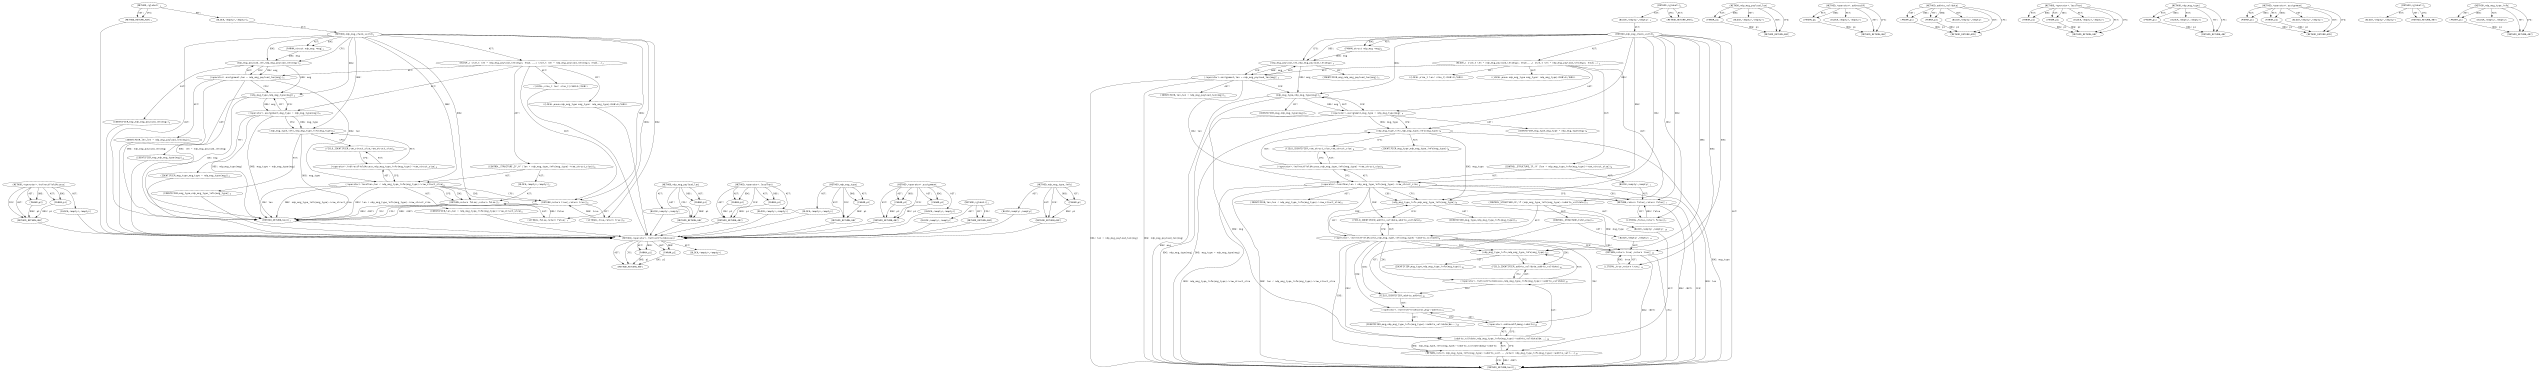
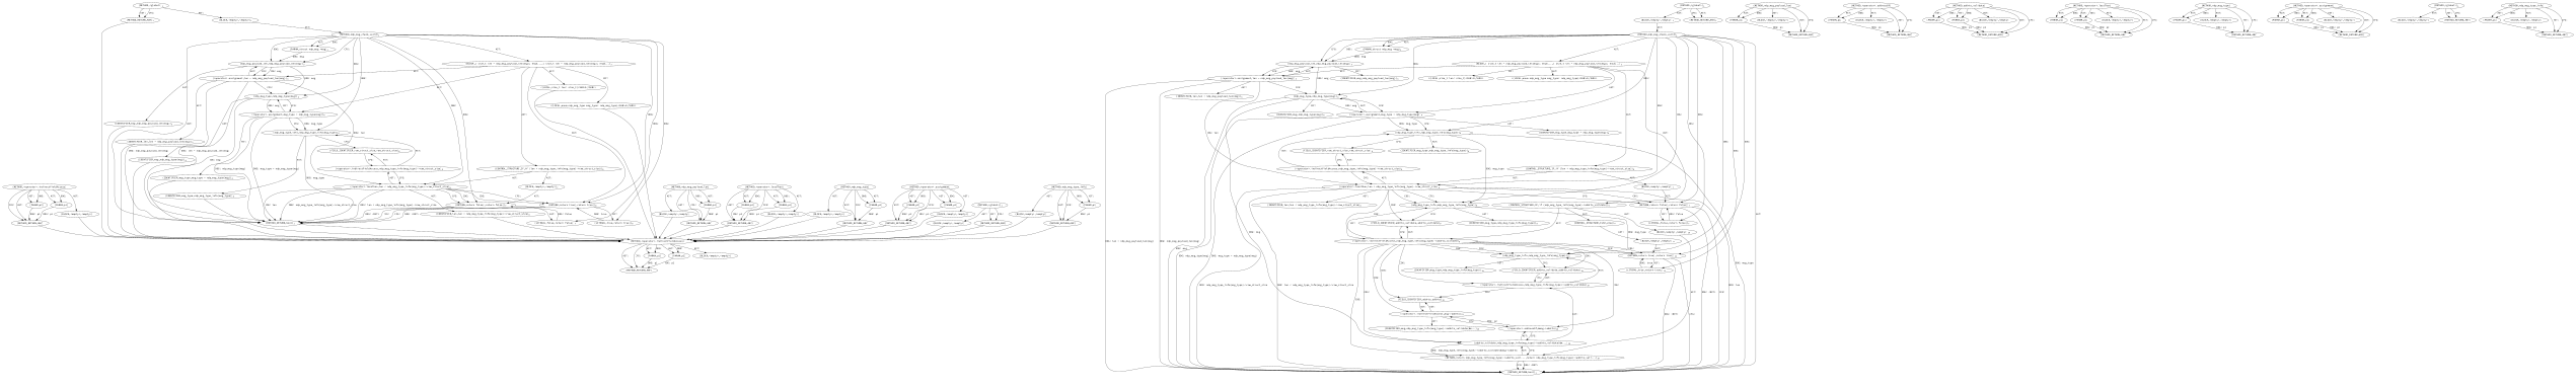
  digraph {
    fontname="Source Code Pro"
    node [fontname="Source Code Pro"]
    edge [fontname="Source Code Pro"]
    n1 [label=<(METHOD,&lt;operator&gt;.indirectFieldAccess)>]
    n2 [label=<(PARAM,p1)>]
    n3 [label=<(PARAM,p2)>]
    n4 [label=<(BLOCK,&lt;empty&gt;,&lt;empty&gt;)>]
    n5 [label=<(METHOD_RETURN,ANY)>]
    n6 [label=<(METHOD,&lt;operator&gt;.indirectFieldAccess)>]
    n7 [label=<(PARAM,p1)>]
    n8 [label=<(PARAM,p2)>]
    n9 [label=<(BLOCK,&lt;empty&gt;,&lt;empty&gt;)>]
    n10 [label=<(METHOD_RETURN,ANY)>]
    n11 [label=<(METHOD,&lt;global&gt;)<SUB>1</SUB>>]
    n12 [label=<(BLOCK,&lt;empty&gt;,&lt;empty&gt;)<SUB>1</SUB>>]
    n13 [label=<(METHOD_RETURN,ANY)<SUB>1</SUB>>]
    n14 [label=<(METHOD,ndp_msg_check_valid)<SUB>1</SUB>>]
    n15 [label=<(PARAM,struct ndp_msg *msg)<SUB>1</SUB>>]
    n16 [label=<(BLOCK,{ 	size_t len = ndp_msg_payload_len(msg); 	enum...,{ 	size_t len = ndp_msg_payload_len(msg); 	enum...)<SUB>2</SUB>>]
    n17 [label=<(ndp_msg_payload_len,ndp_msg_payload_len(msg))<SUB>3</SUB>>]
    n18 [label=<(ndp_msg_type,ndp_msg_type(msg))<SUB>4</SUB>>]
    n19 [label=<(&lt;operator&gt;.lessThan,len &lt; ndp_msg_type_info(msg_type)-&gt;raw_struct_size)<SUB>6</SUB>>]
    n20 [label=<(ndp_msg_type_info,ndp_msg_type_info(msg_type))<SUB>6</SUB>>]
    n21 [label=<(RETURN,return false;,return false;)<SUB>7</SUB>>]
    n22 [label=<(LITERAL,false,return false;)<SUB>7</SUB>>]
    n23 [label=<(RETURN,return true;,return true;)<SUB>8</SUB>>]
    n24 [label=<(LITERAL,true,return true;)<SUB>8</SUB>>]
    n25 [label=<(METHOD_RETURN,bool)<SUB>1</SUB>>]
    n26 [label="<(LOCAL,size_t len: size_t)<SUB>3</SUB>>"]
    n27 [label=<(&lt;operator&gt;.assignment,len = ndp_msg_payload_len(msg))<SUB>3</SUB>>]
    n28 [label="<(LOCAL,enum ndp_msg_type msg_type: ndp_msg_type)<SUB>4</SUB>>"]
    n29 [label=<(&lt;operator&gt;.assignment,msg_type = ndp_msg_type(msg))<SUB>4</SUB>>]
    n30 [label=<(CONTROL_STRUCTURE,IF,if (len &lt; ndp_msg_type_info(msg_type)-&gt;raw_struct_size))<SUB>6</SUB>>]
    n31 [label=<(IDENTIFIER,msg,ndp_msg_payload_len(msg))<SUB>3</SUB>>]
    n32 [label=<(IDENTIFIER,msg,ndp_msg_type(msg))<SUB>4</SUB>>]
    n33 [label=<(IDENTIFIER,len,len &lt; ndp_msg_type_info(msg_type)-&gt;raw_struct_size)<SUB>6</SUB>>]
    n34 [label=<(&lt;operator&gt;.indirectFieldAccess,ndp_msg_type_info(msg_type)-&gt;raw_struct_size)<SUB>6</SUB>>]
    n35 [label=<(FIELD_IDENTIFIER,raw_struct_size,raw_struct_size)<SUB>6</SUB>>]
    n36 [label=<(IDENTIFIER,msg_type,ndp_msg_type_info(msg_type))<SUB>6</SUB>>]
    n37 [label=<(IDENTIFIER,len,len = ndp_msg_payload_len(msg))<SUB>3</SUB>>]
    n38 [label=<(IDENTIFIER,msg_type,msg_type = ndp_msg_type(msg))<SUB>4</SUB>>]
    n39 [label=<(BLOCK,&lt;empty&gt;,&lt;empty&gt;)<SUB>7</SUB>>]
    n40 [label=<(METHOD,ndp_msg_payload_len)>]
    n41 [label=<(PARAM,p1)>]
    n42 [label=<(BLOCK,&lt;empty&gt;,&lt;empty&gt;)>]
    n43 [label=<(METHOD_RETURN,ANY)>]
    n44 [label=<(METHOD,&lt;operator&gt;.lessThan)>]
    n45 [label=<(PARAM,p1)>]
    n46 [label=<(PARAM,p2)>]
    n47 [label=<(BLOCK,&lt;empty&gt;,&lt;empty&gt;)>]
    n48 [label=<(METHOD_RETURN,ANY)>]
    n49 [label=<(METHOD,ndp_msg_type)>]
    n50 [label=<(PARAM,p1)>]
    n51 [label=<(BLOCK,&lt;empty&gt;,&lt;empty&gt;)>]
    n52 [label=<(METHOD_RETURN,ANY)>]
    n53 [label=<(METHOD,&lt;operator&gt;.assignment)>]
    n54 [label=<(PARAM,p1)>]
    n55 [label=<(PARAM,p2)>]
    n56 [label=<(BLOCK,&lt;empty&gt;,&lt;empty&gt;)>]
    n57 [label=<(METHOD_RETURN,ANY)>]
    n58 [label=<(METHOD,&lt;global&gt;)<SUB>1</SUB>>]
    n59 [label=<(BLOCK,&lt;empty&gt;,&lt;empty&gt;)>]
    n60 [label=<(METHOD_RETURN,ANY)>]
    n61 [label=<(METHOD,ndp_msg_type_info)>]
    n62 [label=<(PARAM,p1)>]
    n63 [label=<(BLOCK,&lt;empty&gt;,&lt;empty&gt;)>]
    n64 [label=<(METHOD_RETURN,ANY)>]
    n65 [label=<(METHOD,&lt;global&gt;)<SUB>1</SUB>>]
    n66 [label=<(BLOCK,&lt;empty&gt;,&lt;empty&gt;)<SUB>1</SUB>>]
    n67 [label=<(METHOD_RETURN,ANY)<SUB>1</SUB>>]
    n68 [label=<(METHOD,ndp_msg_check_valid)<SUB>1</SUB>>]
    n69 [label=<(PARAM,struct ndp_msg *msg)<SUB>1</SUB>>]
    n70 [label=<(BLOCK,{ 	size_t len = ndp_msg_payload_len(msg); 	enum...,{ 	size_t len = ndp_msg_payload_len(msg); 	enum...)<SUB>2</SUB>>]
    n71 [label=<(ndp_msg_payload_len,ndp_msg_payload_len(msg))<SUB>3</SUB>>]
    n72 [label=<(ndp_msg_type,ndp_msg_type(msg))<SUB>4</SUB>>]
    n73 [label=<(&lt;operator&gt;.lessThan,len &lt; ndp_msg_type_info(msg_type)-&gt;raw_struct_size)<SUB>6</SUB>>]
    n74 [label=<(ndp_msg_type_info,ndp_msg_type_info(msg_type))<SUB>6</SUB>>]
    n75 [label=<(RETURN,return false;,return false;)<SUB>7</SUB>>]
    n76 [label=<(LITERAL,false,return false;)<SUB>7</SUB>>]
    n77 [label=<(ndp_msg_type_info,ndp_msg_type_info(msg_type))<SUB>9</SUB>>]
    n78 [label=<(ndp_msg_type_info,ndp_msg_type_info(msg_type))<SUB>10</SUB>>]
    n79 [label=<(RETURN,return true;,return true;)<SUB>12</SUB>>]
    n80 [label=<(LITERAL,true,return true;)<SUB>12</SUB>>]
    n81 [label=<(METHOD_RETURN,bool)<SUB>1</SUB>>]
    n82 [label="<(LOCAL,size_t len: size_t)<SUB>3</SUB>>"]
    n83 [label=<(&lt;operator&gt;.assignment,len = ndp_msg_payload_len(msg))<SUB>3</SUB>>]
    n84 [label="<(LOCAL,enum ndp_msg_type msg_type: ndp_msg_type)<SUB>4</SUB>>"]
    n85 [label=<(&lt;operator&gt;.assignment,msg_type = ndp_msg_type(msg))<SUB>4</SUB>>]
    n86 [label=<(CONTROL_STRUCTURE,IF,if (len &lt; ndp_msg_type_info(msg_type)-&gt;raw_struct_size))<SUB>6</SUB>>]
    n87 [label=<(CONTROL_STRUCTURE,IF,if (ndp_msg_type_info(msg_type)-&gt;addrto_validate))<SUB>9</SUB>>]
    n88 [label=<(IDENTIFIER,msg,ndp_msg_payload_len(msg))<SUB>3</SUB>>]
    n89 [label=<(IDENTIFIER,msg,ndp_msg_type(msg))<SUB>4</SUB>>]
    n90 [label=<(addrto_validate,ndp_msg_type_info(msg_type)-&gt;addrto_validate(&amp;m...)<SUB>10</SUB>>]
    n91 [label=<(IDENTIFIER,len,len &lt; ndp_msg_type_info(msg_type)-&gt;raw_struct_size)<SUB>6</SUB>>]
    n92 [label=<(&lt;operator&gt;.indirectFieldAccess,ndp_msg_type_info(msg_type)-&gt;raw_struct_size)<SUB>6</SUB>>]
    n93 [label=<(&lt;operator&gt;.indirectFieldAccess,ndp_msg_type_info(msg_type)-&gt;addrto_validate)<SUB>9</SUB>>]
    n94 [label=<(FIELD_IDENTIFIER,addrto_validate,addrto_validate)<SUB>9</SUB>>]
    n95 [label=<(FIELD_IDENTIFIER,raw_struct_size,raw_struct_size)<SUB>6</SUB>>]
    n96 [label=<(IDENTIFIER,msg_type,ndp_msg_type_info(msg_type))<SUB>6</SUB>>]
    n97 [label=<(IDENTIFIER,msg_type,ndp_msg_type_info(msg_type))<SUB>9</SUB>>]
    n98 [label=<(FIELD_IDENTIFIER,addrto_validate,addrto_validate)<SUB>10</SUB>>]
    n99 [label=<(IDENTIFIER,msg_type,ndp_msg_type_info(msg_type))<SUB>10</SUB>>]
    n100 [label=<(IDENTIFIER,len,len = ndp_msg_payload_len(msg))<SUB>3</SUB>>]
    n101 [label=<(IDENTIFIER,msg_type,msg_type = ndp_msg_type(msg))<SUB>4</SUB>>]
    n102 [label=<(BLOCK,&lt;empty&gt;,&lt;empty&gt;)<SUB>7</SUB>>]
    n103 [label=<(BLOCK,&lt;empty&gt;,&lt;empty&gt;)<SUB>10</SUB>>]
    n104 [label=<(CONTROL_STRUCTURE,ELSE,else)<SUB>12</SUB>>]
    n105 [label=<(RETURN,return ndp_msg_type_info(msg_type)-&gt;addrto_vali...,return ndp_msg_type_info(msg_type)-&gt;addrto_vali...)<SUB>10</SUB>>]
    n106 [label=<(&lt;operator&gt;.indirectFieldAccess,ndp_msg_type_info(msg_type)-&gt;addrto_validate)<SUB>10</SUB>>]
    n107 [label=<(&lt;operator&gt;.addressOf,&amp;msg-&gt;addrto)<SUB>10</SUB>>]
    n108 [label=<(&lt;operator&gt;.indirectFieldAccess,msg-&gt;addrto)<SUB>70</SUB>>]
    n109 [label=<(FIELD_IDENTIFIER,addrto,addrto)<SUB>10</SUB>>]
    n110 [label=<(BLOCK,&lt;empty&gt;,&lt;empty&gt;)<SUB>12</SUB>>]
    n111 [label=<(IDENTIFIER,msg,ndp_msg_type_info(msg_type)-&gt;addrto_validate(&amp;m...)<SUB>10</SUB>>]
    n112 [label=<(METHOD,ndp_msg_payload_len)>]
    n113 [label=<(PARAM,p1)>]
    n114 [label=<(BLOCK,&lt;empty&gt;,&lt;empty&gt;)>]
    n115 [label=<(METHOD_RETURN,ANY)>]
    n116 [label=<(METHOD,&lt;operator&gt;.addressOf)>]
    n117 [label=<(PARAM,p1)>]
    n118 [label=<(BLOCK,&lt;empty&gt;,&lt;empty&gt;)>]
    n119 [label=<(METHOD_RETURN,ANY)>]
    n120 [label=<(METHOD,addrto_validate)>]
    n121 [label=<(PARAM,p1)>]
    n122 [label=<(PARAM,p2)>]
    n123 [label=<(BLOCK,&lt;empty&gt;,&lt;empty&gt;)>]
    n124 [label=<(METHOD_RETURN,ANY)>]
    n125 [label=<(METHOD,&lt;operator&gt;.lessThan)>]
    n126 [label=<(PARAM,p1)>]
    n127 [label=<(PARAM,p2)>]
    n128 [label=<(BLOCK,&lt;empty&gt;,&lt;empty&gt;)>]
    n129 [label=<(METHOD_RETURN,ANY)>]
    n130 [label=<(METHOD,ndp_msg_type)>]
    n131 [label=<(PARAM,p1)>]
    n132 [label=<(BLOCK,&lt;empty&gt;,&lt;empty&gt;)>]
    n133 [label=<(METHOD_RETURN,ANY)>]
    n134 [label=<(METHOD,&lt;operator&gt;.assignment)>]
    n135 [label=<(PARAM,p1)>]
    n136 [label=<(PARAM,p2)>]
    n137 [label=<(BLOCK,&lt;empty&gt;,&lt;empty&gt;)>]
    n138 [label=<(METHOD_RETURN,ANY)>]
    n139 [label=<(METHOD,&lt;global&gt;)<SUB>1</SUB>>]
    n140 [label=<(BLOCK,&lt;empty&gt;,&lt;empty&gt;)>]
    n141 [label=<(METHOD_RETURN,ANY)>]
    n142 [label=<(METHOD,ndp_msg_type_info)>]
    n143 [label=<(PARAM,p1)>]
    n144 [label=<(BLOCK,&lt;empty&gt;,&lt;empty&gt;)>]
    n145 [label=<(METHOD_RETURN,ANY)>]
    n1 -> n2 [label="AST: "]
    n1 -> n2 [label="DDG: "]
    n1 -> n3 [label="AST: "]
    n1 -> n3 [label="DDG: "]
    n1 -> n4 [label="AST: "]
    n1 -> n5 [label="AST: "]
    n1 -> n5 [label="CFG: "]
    n2 -> n5 [label="DDG: p1"]
    n3 -> n5 [label="DDG: p2"]
    n4 -> n6
    n5 -> n6
    n6 -> n7 [label="AST: "]
    n6 -> n7 [label="DDG: "]
    n6 -> n8 [label="AST: "]
    n6 -> n8 [label="DDG: "]
    n6 -> n9 [label="AST: "]
    n6 -> n10 [label="AST: "]
    n6 -> n10 [label="CFG: "]
    n7 -> n10 [label="DDG: p1"]
    n8 -> n10 [label="DDG: p2"]
    n11 -> n12 [label="AST: "]
    n11 -> n13 [label="AST: "]
    n11 -> n13 [label="CFG: "]
    n12 -> n14 [label="AST: "]
    n13 -> n6
    n14 -> n15 [label="AST: "]
    n14 -> n15 [label="DDG: "]
    n14 -> n16 [label="AST: "]
    n14 -> n17 [label="CFG: "]
    n14 -> n17 [label="DDG: "]
    n14 -> n18 [label="DDG: "]
    n14 -> n19 [label="DDG: "]
    n14 -> n20 [label="DDG: "]
    n14 -> n21 [label="DDG: "]
    n14 -> n22 [label="DDG: "]
    n14 -> n23 [label="DDG: "]
    n14 -> n24 [label="DDG: "]
    n14 -> n25 [label="AST: "]
    n15 -> n17 [label="DDG: msg"]
    n16 -> n23 [label="AST: "]
    n16 -> n26 [label="AST: "]
    n16 -> n27 [label="AST: "]
    n16 -> n28 [label="AST: "]
    n16 -> n29 [label="AST: "]
    n16 -> n30 [label="AST: "]
    n17 -> n18 [label="DDG: msg"]
    n17 -> n27 [label="CFG: "]
    n17 -> n27 [label="DDG: msg"]
    n17 -> n31 [label="AST: "]
    n18 -> n25 [label="DDG: msg"]
    n18 -> n29 [label="CFG: "]
    n18 -> n29 [label="DDG: msg"]
    n18 -> n32 [label="AST: "]
    n19 -> n21 [label="CFG: "]
    n19 -> n21 [label="CDG: "]
    n19 -> n23 [label="CFG: "]
    n19 -> n23 [label="CDG: "]
    n19 -> n25 [label="DDG: len"]
    n19 -> n25 [label="DDG: ndp_msg_type_info(msg_type)-&gt;raw_struct_size"]
    n19 -> n25 [label="DDG: len &lt; ndp_msg_type_info(msg_type)-&gt;raw_struct_size"]
    n19 -> n33 [label="AST: "]
    n19 -> n34 [label="AST: "]
    n20 -> n25 [label="DDG: msg_type"]
    n20 -> n35 [label="CFG: "]
    n20 -> n36 [label="AST: "]
    n21 -> n22 [label="AST: "]
    n21 -> n25 [label="CFG: "]
    n21 -> n25 [label="DDG: &lt;RET&gt;"]
    n22 -> n21 [label="DDG: false"]
    n23 -> n24 [label="AST: "]
    n23 -> n25 [label="CFG: "]
    n23 -> n25 [label="DDG: &lt;RET&gt;"]
    n24 -> n23 [label="DDG: true"]
    n25 -> n6
    n26 -> n6
    n27 -> n17 [label="AST: "]
    n27 -> n18 [label="CFG: "]
    n27 -> n19 [label="DDG: len"]
    n27 -> n25 [label="DDG: ndp_msg_payload_len(msg)"]
    n27 -> n25 [label="DDG: len = ndp_msg_payload_len(msg)"]
    n27 -> n37 [label="AST: "]
    n28 -> n6
    n29 -> n18 [label="AST: "]
    n29 -> n20 [label="CFG: "]
    n29 -> n20 [label="DDG: msg_type"]
    n29 -> n25 [label="DDG: ndp_msg_type(msg)"]
    n29 -> n25 [label="DDG: msg_type = ndp_msg_type(msg)"]
    n29 -> n38 [label="AST: "]
    n30 -> n19 [label="AST: "]
    n30 -> n39 [label="AST: "]
    n31 -> n6
    n32 -> n6
    n33 -> n6
    n34 -> n19 [label="CFG: "]
    n34 -> n20 [label="AST: "]
    n34 -> n35 [label="AST: "]
    n35 -> n34 [label="CFG: "]
    n36 -> n6
    n37 -> n6
    n38 -> n6
    n39 -> n21 [label="AST: "]
    n40 -> n41 [label="AST: "]
    n40 -> n41 [label="DDG: "]
    n40 -> n42 [label="AST: "]
    n40 -> n43 [label="AST: "]
    n40 -> n43 [label="CFG: "]
    n41 -> n43 [label="DDG: p1"]
    n42 -> n6
    n43 -> n6
    n44 -> n45 [label="AST: "]
    n44 -> n45 [label="DDG: "]
    n44 -> n46 [label="AST: "]
    n44 -> n46 [label="DDG: "]
    n44 -> n47 [label="AST: "]
    n44 -> n48 [label="AST: "]
    n44 -> n48 [label="CFG: "]
    n45 -> n48 [label="DDG: p1"]
    n46 -> n48 [label="DDG: p2"]
    n47 -> n6
    n48 -> n6
    n49 -> n50 [label="AST: "]
    n49 -> n50 [label="DDG: "]
    n49 -> n51 [label="AST: "]
    n49 -> n52 [label="AST: "]
    n49 -> n52 [label="CFG: "]
    n50 -> n52 [label="DDG: p1"]
    n51 -> n6
    n52 -> n6
    n53 -> n54 [label="AST: "]
    n53 -> n54 [label="DDG: "]
    n53 -> n55 [label="AST: "]
    n53 -> n55 [label="DDG: "]
    n53 -> n56 [label="AST: "]
    n53 -> n57 [label="AST: "]
    n53 -> n57 [label="CFG: "]
    n54 -> n57 [label="DDG: p1"]
    n55 -> n57 [label="DDG: p2"]
    n56 -> n6
    n57 -> n6
    n58 -> n59 [label="AST: "]
    n58 -> n60 [label="AST: "]
    n58 -> n60 [label="CFG: "]
    n59 -> n6
    n60 -> n6
    n61 -> n62 [label="AST: "]
    n61 -> n62 [label="DDG: "]
    n61 -> n63 [label="AST: "]
    n61 -> n64 [label="AST: "]
    n61 -> n64 [label="CFG: "]
    n62 -> n64 [label="DDG: p1"]
    n63 -> n6
    n64 -> n6
    n65 -> n66 [label="AST: "]
    n65 -> n67 [label="AST: "]
    n65 -> n67 [label="CFG: "]
    n66 -> n68 [label="AST: "]
    n68 -> n69 [label="AST: "]
    n68 -> n69 [label="DDG: "]
    n68 -> n70 [label="AST: "]
    n68 -> n71 [label="CFG: "]
    n68 -> n71 [label="DDG: "]
    n68 -> n72 [label="DDG: "]
    n68 -> n73 [label="DDG: "]
    n68 -> n74 [label="DDG: "]
    n68 -> n75 [label="DDG: "]
    n68 -> n76 [label="DDG: "]
    n68 -> n77 [label="DDG: "]
    n68 -> n78 [label="DDG: "]
    n68 -> n79 [label="DDG: "]
    n68 -> n80 [label="DDG: "]
    n68 -> n81 [label="AST: "]
    n69 -> n71 [label="DDG: msg"]
    n70 -> n82 [label="AST: "]
    n70 -> n83 [label="AST: "]
    n70 -> n84 [label="AST: "]
    n70 -> n85 [label="AST: "]
    n70 -> n86 [label="AST: "]
    n70 -> n87 [label="AST: "]
    n71 -> n72 [label="DDG: msg"]
    n71 -> n83 [label="CFG: "]
    n71 -> n83 [label="DDG: msg"]
    n71 -> n88 [label="AST: "]
    n72 -> n81 [label="DDG: msg"]
    n72 -> n85 [label="CFG: "]
    n72 -> n85 [label="DDG: msg"]
    n72 -> n89 [label="AST: "]
    n72 -> n90 [label="DDG: msg"]
    n73 -> n75 [label="CFG: "]
    n73 -> n75 [label="CDG: "]
    n73 -> n77 [label="CFG: "]
    n73 -> n77 [label="CDG: "]
    n73 -> n81 [label="DDG: len"]
    n73 -> n81 [label="DDG: ndp_msg_type_info(msg_type)-&gt;raw_struct_size"]
    n73 -> n81 [label="DDG: len &lt; ndp_msg_type_info(msg_type)-&gt;raw_struct_size"]
    n73 -> n91 [label="AST: "]
    n73 -> n92 [label="AST: "]
    n73 -> n93 [label="CDG: "]
    n73 -> n94 [label="CDG: "]
    n74 -> n77 [label="DDG: msg_type"]
    n74 -> n81 [label="DDG: msg_type"]
    n74 -> n95 [label="CFG: "]
    n74 -> n96 [label="AST: "]
    n75 -> n76 [label="AST: "]
    n75 -> n81 [label="CFG: "]
    n75 -> n81 [label="DDG: &lt;RET&gt;"]
    n76 -> n75 [label="DDG: false"]
    n77 -> n78 [label="DDG: msg_type"]
    n77 -> n94 [label="CFG: "]
    n77 -> n97 [label="AST: "]
    n78 -> n98 [label="CFG: "]
    n78 -> n99 [label="AST: "]
    n79 -> n80 [label="AST: "]
    n79 -> n81 [label="CFG: "]
    n79 -> n81 [label="DDG: &lt;RET&gt;"]
    n80 -> n79 [label="DDG: true"]
    n83 -> n71 [label="AST: "]
    n83 -> n72 [label="CFG: "]
    n83 -> n73 [label="DDG: len"]
    n83 -> n81 [label="DDG: ndp_msg_payload_len(msg)"]
    n83 -> n81 [label="DDG: len = ndp_msg_payload_len(msg)"]
    n83 -> n100 [label="AST: "]
    n85 -> n72 [label="AST: "]
    n85 -> n74 [label="CFG: "]
    n85 -> n74 [label="DDG: msg_type"]
    n85 -> n81 [label="DDG: ndp_msg_type(msg)"]
    n85 -> n81 [label="DDG: msg_type = ndp_msg_type(msg)"]
    n85 -> n101 [label="AST: "]
    n86 -> n73 [label="AST: "]
    n86 -> n102 [label="AST: "]
    n87 -> n93 [label="AST: "]
    n87 -> n103 [label="AST: "]
    n87 -> n104 [label="AST: "]
    n90 -> n105 [label="CFG: "]
    n90 -> n105 [label="DDG: ndp_msg_type_info(msg_type)-&gt;addrto_validate(&amp;msg-&gt;addrto)"]
    n90 -> n106 [label="AST: "]
    n90 -> n107 [label="AST: "]
    n92 -> n73 [label="CFG: "]
    n92 -> n74 [label="AST: "]
    n92 -> n95 [label="AST: "]
    n93 -> n77 [label="AST: "]
    n93 -> n78 [label="CFG: "]
    n93 -> n78 [label="CDG: "]
    n93 -> n79 [label="CFG: "]
    n93 -> n79 [label="CDG: "]
    n93 -> n90 [label="CDG: "]
    n93 -> n94 [label="AST: "]
    n93 -> n98 [label="CDG: "]
    n93 -> n105 [label="CDG: "]
    n93 -> n106 [label="CDG: "]
    n93 -> n107 [label="CDG: "]
    n93 -> n108 [label="CDG: "]
    n93 -> n109 [label="CDG: "]
    n94 -> n93 [label="CFG: "]
    n95 -> n92 [label="CFG: "]
    n98 -> n106 [label="CFG: "]
    n102 -> n75 [label="AST: "]
    n103 -> n105 [label="AST: "]
    n104 -> n110 [label="AST: "]
    n105 -> n81 [label="CFG: "]
    n105 -> n81 [label="DDG: &lt;RET&gt;"]
    n105 -> n90 [label="AST: "]
    n106 -> n78 [label="AST: "]
    n106 -> n98 [label="AST: "]
    n106 -> n109 [label="CFG: "]
    n107 -> n90 [label="CFG: "]
-   n107 -> n108 [label="AST: "]
+   n107 -> n108 [label="DDG: p2"]
    n108 -> n107 [label="CFG: "]
-   n104 -> n109 [label="AST: "]
+   n108 -> n109 [label="AST: "]
    n108 -> n111 [label="AST: "]
    n109 -> n108 [label="AST: "]
    n110 -> n79 [label="AST: "]
    n112 -> n113 [label="AST: "]
    n112 -> n113 [label="DDG: "]
    n112 -> n114 [label="AST: "]
    n112 -> n115 [label="AST: "]
    n112 -> n115 [label="CFG: "]
    n113 -> n115 [label="DDG: p1"]
    n116 -> n117 [label="AST: "]
    n116 -> n117 [label="DDG: "]
    n116 -> n118 [label="AST: "]
    n116 -> n119 [label="AST: "]
    n116 -> n119 [label="CFG: "]
    n117 -> n119 [label="DDG: p1"]
    n120 -> n121 [label="AST: "]
    n120 -> n121 [label="DDG: "]
    n120 -> n122 [label="AST: "]
    n120 -> n122 [label="DDG: "]
    n120 -> n123 [label="AST: "]
    n120 -> n124 [label="AST: "]
    n120 -> n124 [label="CFG: "]
    n121 -> n124 [label="DDG: p1"]
    n122 -> n124 [label="DDG: p2"]
    n125 -> n126 [label="AST: "]
    n125 -> n126 [label="DDG: "]
    n125 -> n127 [label="AST: "]
    n125 -> n127 [label="DDG: "]
    n125 -> n128 [label="AST: "]
    n125 -> n129 [label="AST: "]
    n125 -> n129 [label="CFG: "]
    n126 -> n129 [label="DDG: p1"]
    n127 -> n129 [label="DDG: p2"]
    n130 -> n131 [label="AST: "]
    n130 -> n131 [label="DDG: "]
    n130 -> n132 [label="AST: "]
    n130 -> n133 [label="AST: "]
    n130 -> n133 [label="CFG: "]
    n131 -> n133 [label="DDG: p1"]
    n134 -> n135 [label="AST: "]
    n134 -> n135 [label="DDG: "]
    n134 -> n136 [label="AST: "]
    n134 -> n136 [label="DDG: "]
    n134 -> n137 [label="AST: "]
    n134 -> n138 [label="AST: "]
    n134 -> n138 [label="CFG: "]
    n135 -> n138 [label="DDG: p1"]
    n136 -> n138 [label="DDG: p2"]
    n139 -> n140 [label="AST: "]
    n139 -> n141 [label="AST: "]
    n139 -> n141 [label="CFG: "]
    n142 -> n143 [label="AST: "]
    n142 -> n143 [label="DDG: "]
    n142 -> n144 [label="AST: "]
    n142 -> n145 [label="AST: "]
    n142 -> n145 [label="CFG: "]
    n143 -> n145 [label="DDG: p1"]
  }
